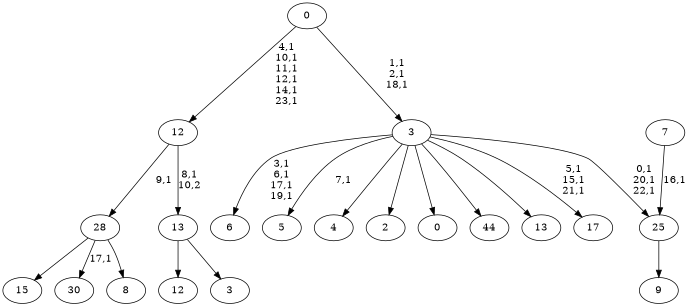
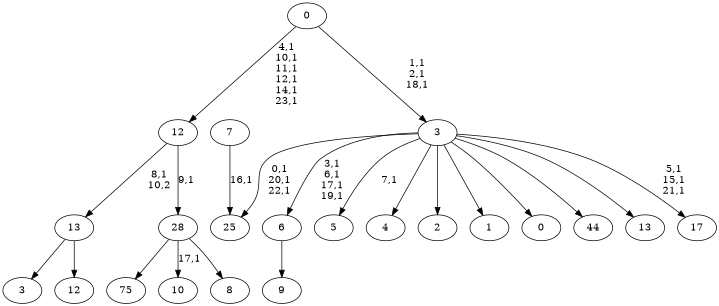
  digraph {
-   n1 [label=15]
+   n1 [label=75]
    n2 [label=44]
    n3 [label=13]
    n4 [label=12]
    n5 [label=17]
-   n6 [label=30]
+   n6 [label=10]
    n7 [label=9]
    n8 [label=8]
    28
    n10 [label=7]
    25
    n12 [label=6]
    n13 [label=5]
    n14 [label=4]
    n15 [label=3]
    13
    12
    n18 [label=2]
+   n19 [label=1]
    n20 [label=0]
    3
    0
    28 -> n1
    28 -> n6 [label="17,1"]
    28 -> n8
    n10 -> 25 [label="16,1"]
-   25 -> n7
+   n12 -> n7
    13 -> n4
    13 -> n15
    12 -> 28 [label="9,1"]
    12 -> 13 [label="8,1\n10,2"]
    3 -> n2
    3 -> n3
    3 -> n5 [label="5,1\n15,1\n21,1"]
    3 -> 25 [label="0,1\n20,1\n22,1"]
    3 -> n12 [label="3,1\n6,1\n17,1\n19,1"]
    3 -> n13 [label="7,1"]
    3 -> n14
    3 -> n18
+   3 -> n19
    3 -> n20
    0 -> 12 [label="4,1\n10,1\n11,1\n12,1\n14,1\n23,1"]
    0 -> 3 [label="1,1\n2,1\n18,1"]
  }
